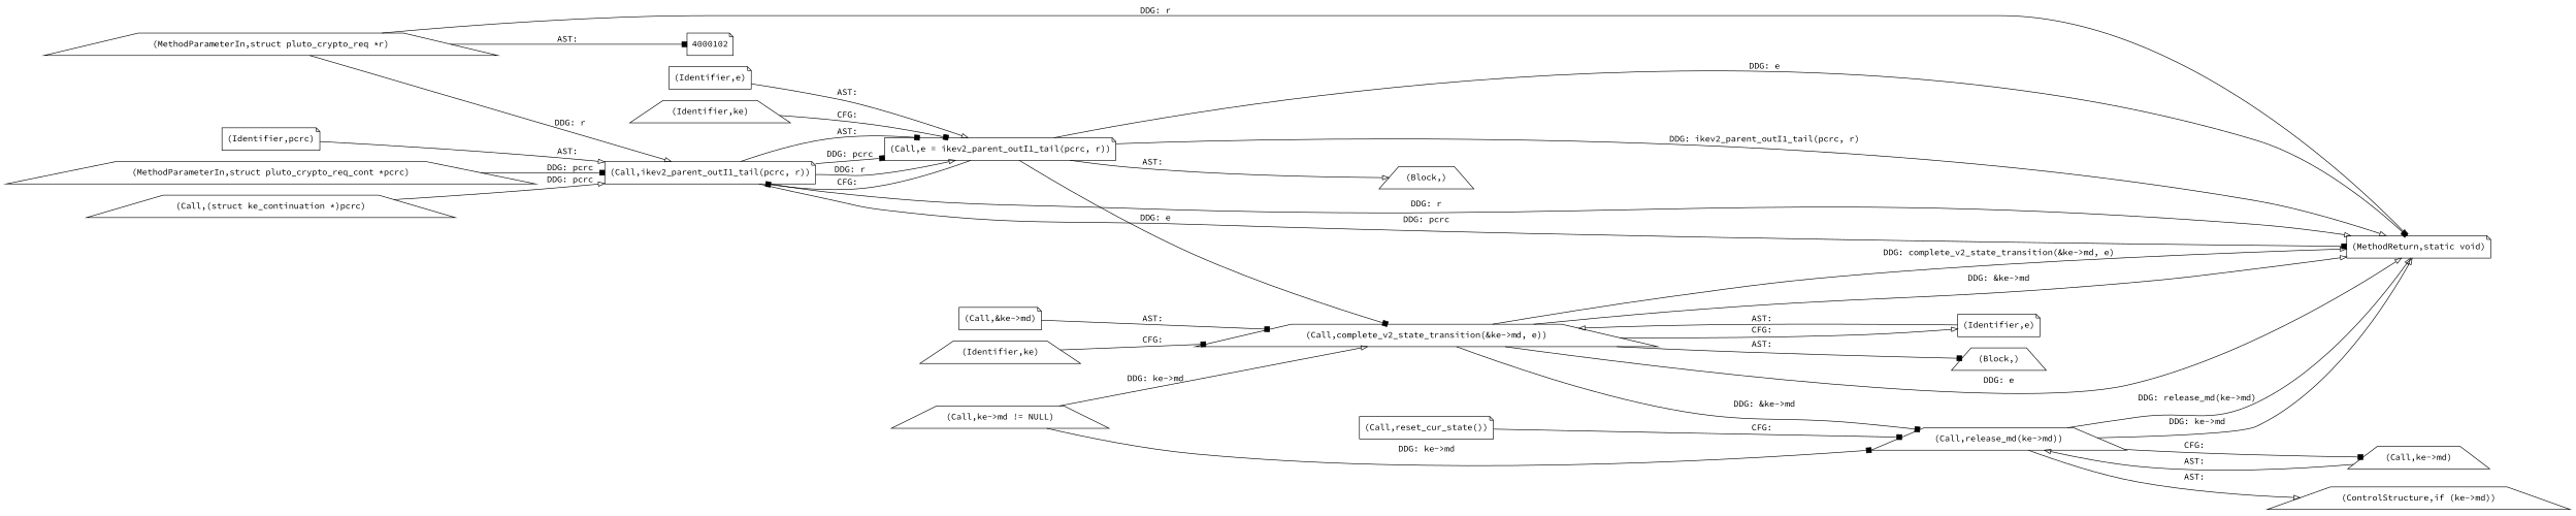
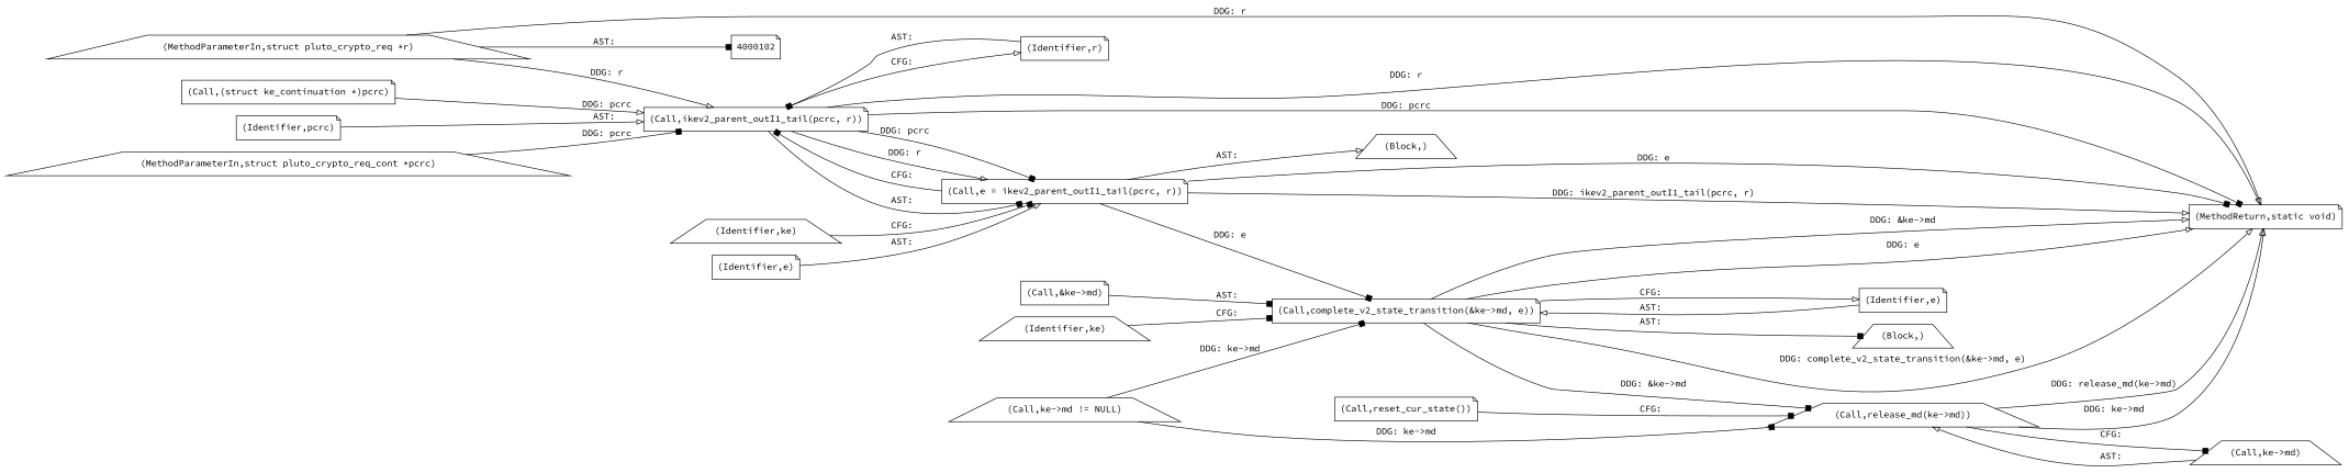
  digraph {
    fontname="Source Code Pro"
    rankdir=LR
    node [fontname="Source Code Pro" shape=trapezium]
    edge [arrowhead=onormal fontname="Source Code Pro"]
    n1 [label="(MethodParameterIn,struct pluto_crypto_req *r)"]
    n2 [label="(Call,ikev2_parent_outI1_tail(pcrc, r))" shape=note]
    n3 [label="(MethodReturn,static void)" shape=note]
    n4 [label=4000102 shape=note]
    n5 [label="(Call,e = ikev2_parent_outI1_tail(pcrc, r))" shape=note]
-   n7 [label="(Call,complete_v2_state_transition(&ke->md, e))"]
+   n6 [label="(Identifier,r)" shape=note]
+   n7 [label="(Call,complete_v2_state_transition(&ke->md, e))" shape=note]
    n8 [label="(Block,)"]
    n9 [label="(Call,release_md(ke->md))"]
    n10 [label="(Identifier,e)" shape=note]
    n11 [label="(Block,)"]
-   n12 [label="(ControlStructure,if (ke->md))"]
    n13 [label="(Call,ke->md)"]
    n14 [label="(Call,ke->md != NULL)"]
    n15 [label="(MethodParameterIn,struct pluto_crypto_req_cont *pcrc)"]
    n16 [label="(Call,reset_cur_state())" shape=note]
    n17 [label="(Call,&ke->md)" shape=note]
-   n18 [label="(Call,(struct ke_continuation *)pcrc)"]
+   n18 [label="(Call,(struct ke_continuation *)pcrc)" shape=note]
    n19 [label="(Identifier,ke)"]
    n20 [label="(Identifier,pcrc)" shape=note]
    n21 [label="(Identifier,e)" shape=note]
    n22 [label="(Identifier,ke)"]
    n1 -> n2 [label="DDG: r"]
    n1 -> n3 [label="DDG: r"]
    n1 -> n4 [arrowhead=box label="AST: "]
    n2 -> n3 [label="DDG: r"]
    n2 -> n3 [arrowhead=box label="DDG: pcrc"]
    n2 -> n5 [arrowhead=box label="AST: "]
    n2 -> n5 [arrowhead=box label="DDG: pcrc"]
    n2 -> n5 [label="DDG: r"]
+   n2 -> n6 [label="CFG: "]
    n5 -> n2 [arrowhead=box label="CFG: "]
    n5 -> n3 [arrowhead=box label="DDG: e"]
    n5 -> n3 [label="DDG: ikev2_parent_outI1_tail(pcrc, r)"]
    n5 -> n7 [arrowhead=box label="DDG: e"]
    n5 -> n8 [label="AST: "]
+   n6 -> n2 [arrowhead=box label="AST: "]
    n7 -> n3 [label="DDG: &ke->md"]
    n7 -> n3 [label="DDG: e"]
    n7 -> n3 [label="DDG: complete_v2_state_transition(&ke->md, e)"]
    n7 -> n9 [arrowhead=box label="DDG: &ke->md"]
    n7 -> n10 [label="CFG: "]
    n7 -> n11 [arrowhead=box label="AST: "]
    n9 -> n3 [label="DDG: ke->md"]
    n9 -> n3 [label="DDG: release_md(ke->md)"]
-   n9 -> n12 [label="AST: "]
    n9 -> n13 [arrowhead=box label="CFG: "]
    n10 -> n7 [label="AST: "]
    n13 -> n9 [label="AST: "]
-   n14 -> n7 [label="DDG: ke->md"]
+   n14 -> n7 [arrowhead=box label="DDG: ke->md"]
    n14 -> n9 [arrowhead=box label="DDG: ke->md"]
    n15 -> n2 [arrowhead=box label="DDG: pcrc"]
    n16 -> n9 [arrowhead=box label="CFG: "]
    n17 -> n7 [arrowhead=box label="AST: "]
    n18 -> n2 [label="DDG: pcrc"]
    n19 -> n5 [arrowhead=box label="CFG: "]
    n20 -> n2 [label="AST: "]
    n21 -> n5 [label="AST: "]
    n22 -> n7 [arrowhead=box label="CFG: "]
  }
